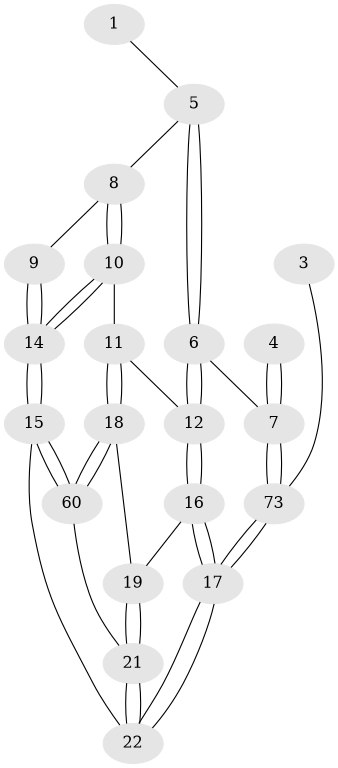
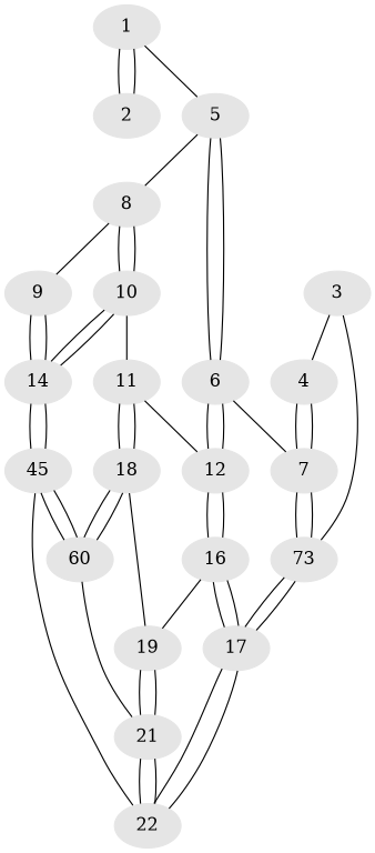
  graph {
    node [color=gray90 style=filled]
    1
+   2
    5
    6
    8
    3
    4
    n8 [label=73]
    9
    14
-   15
+   15 [label=45]
    22
    n13 [label=60]
    7
    17
    12
    10
    16
    11
    18
    19
    21
+   1 -- 2
+   1 -- 2
    1 -- 5
    5 -- 6
    5 -- 6
    5 -- 8
    6 -- 7
    6 -- 12
    6 -- 12
    8 -- 9
    8 -- 10
    8 -- 10
+   3 -- 4
    3 -- n8
    4 -- 7
    4 -- 7
    n8 -- 17
    n8 -- 17
    9 -- 14
    9 -- 14
    14 -- 15
    14 -- 15
    15 -- 22
    15 -- n13
    15 -- n13
    n13 -- 21
    7 -- n8
    7 -- n8
    17 -- 22
    17 -- 22
    12 -- 16
    12 -- 16
    10 -- 14
    10 -- 14
    10 -- 11
    16 -- 17
    16 -- 17
    16 -- 19
    11 -- 12
    11 -- 18
    11 -- 18
    18 -- n13
    18 -- n13
    18 -- 19
    19 -- 21
    19 -- 21
    21 -- 22
    21 -- 22
  }
